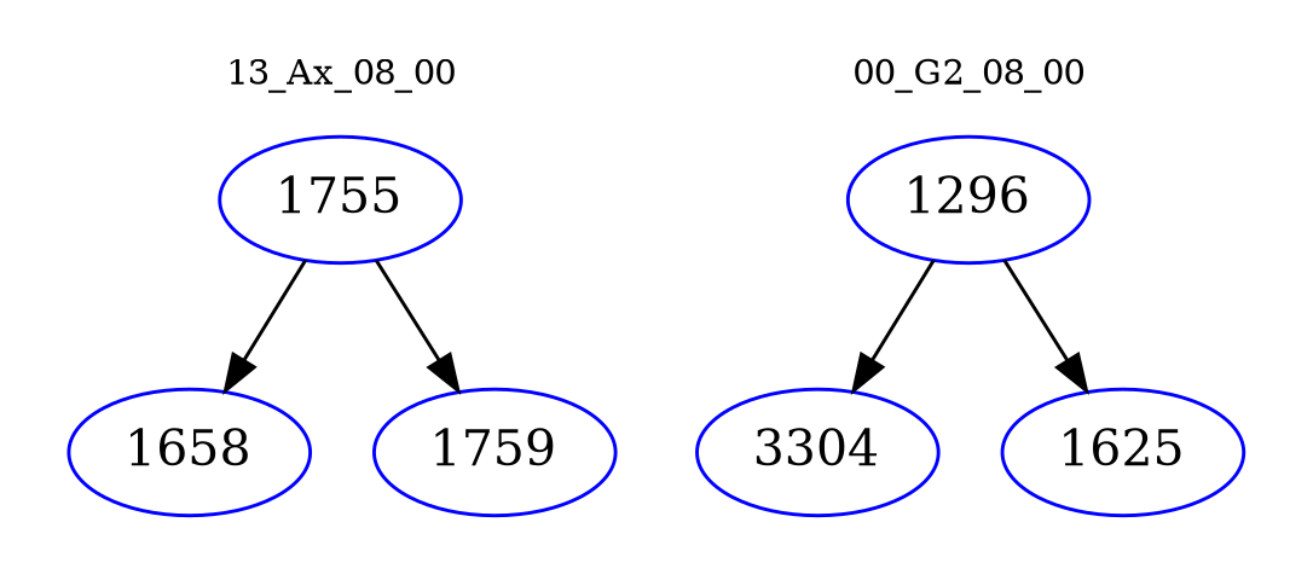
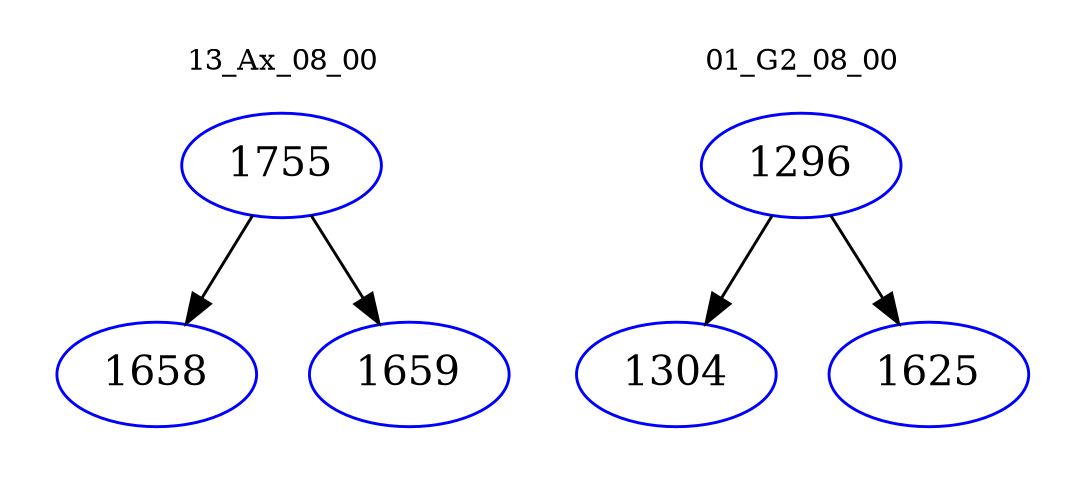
  digraph {
    node [color=blue]
    edge [color=black]
    n1 [label=1755]
    n2 [label=1658]
-   n3 [label=1759]
+   n3 [label=1659]
    n4 [label=1296]
-   n5 [label=3304]
+   n5 [label=1304]
    n6 [label=1625]
    subgraph cluster_1 {
      color=white
      fontsize=10
      label="13_Ax_08_00"
      n1
      n2
      n3
    }
    subgraph cluster_2 {
      color=white
      fontsize=10
-     label="00_G2_08_00"
+     label="01_G2_08_00"
      n4
      n5
      n6
    }
    n1 -> n2
    n1 -> n3
    n4 -> n5
    n4 -> n6
  }
